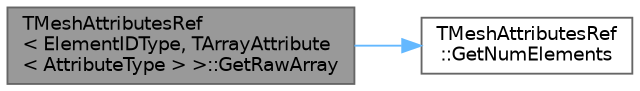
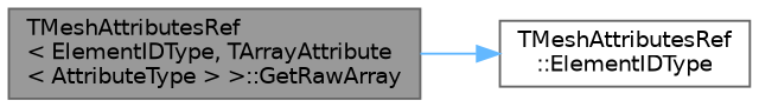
  digraph {
    rankdir=LR
    node [fontname=Helvetica fontsize=10 shape=box style=filled]
    n1 [color=gray40 fillcolor=grey60 fontcolor=black height=0.2 label="TMeshAttributesRef\l\< ElementIDType, TArrayAttribute\l\< AttributeType \> \>::GetRawArray" width=0.4]
-   n2 [color=grey40 fillcolor=white height=0.2 label="TMeshAttributesRef\l::GetNumElements" width=0.4]
+   n2 [color=grey40 fillcolor=white height=0.2 label="TMeshAttributesRef\l::ElementIDType" width=0.4]
    n1 -> n2 [color=steelblue1 fontname=Helvetica fontsize=10 labelfontname=Helvetica labelfontsize=10 style=solid]
  }
